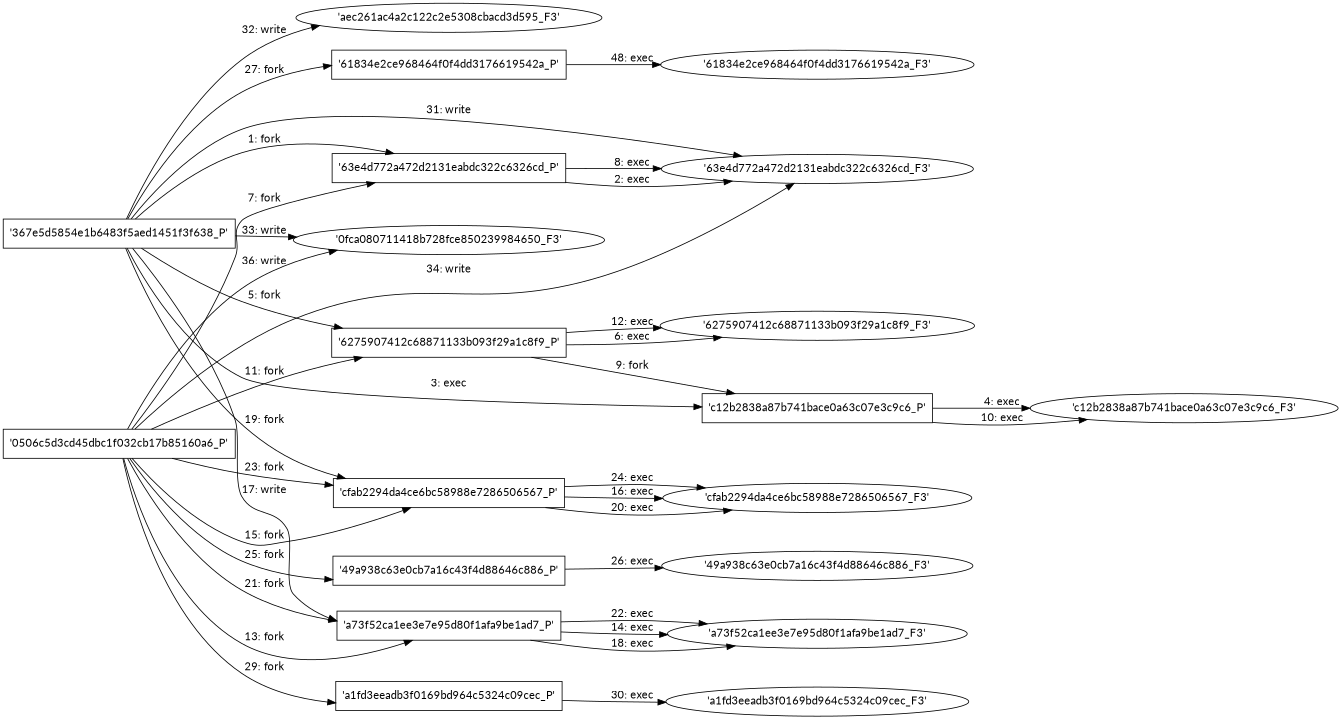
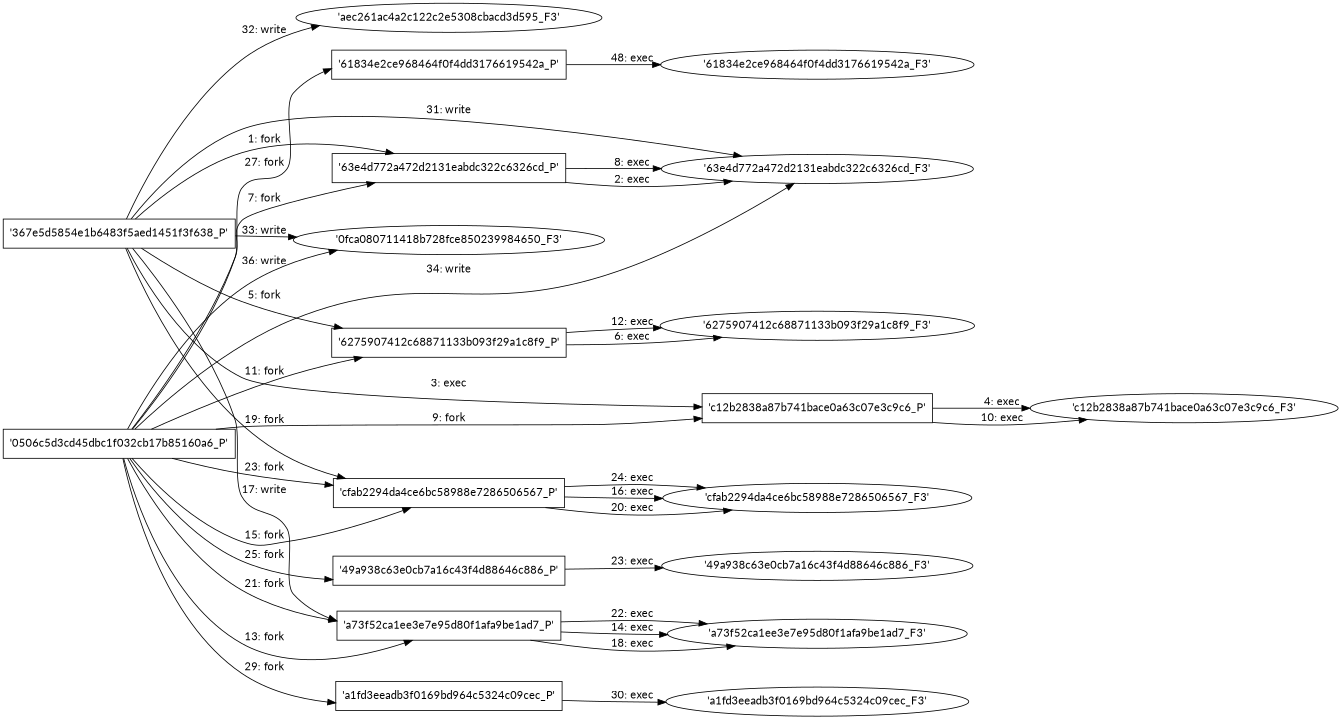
  digraph {
    engine=neato
    fixedsize=false
    fontname=Lato
    fontsize=10
    nodesep=0.3
    rankdir=LR
    ranksep=0
    splines=true
    node [fontname=Lato node_type=Process shape=box]
    edge [fontname=Lato]
    "'367e5d5854e1b6483f5aed1451f3f638_P'"
    "'63e4d772a472d2131eabdc322c6326cd_P'"
    "'63e4d772a472d2131eabdc322c6326cd_F3'" [node_type=file shape=ellipse]
    "'c12b2838a87b741bace0a63c07e3c9c6_P'"
    "'6275907412c68871133b093f29a1c8f9_P'"
    "'a73f52ca1ee3e7e95d80f1afa9be1ad7_P'"
    "'cfab2294da4ce6bc58988e7286506567_P'"
    "'aec261ac4a2c122c2e5308cbacd3d595_F3'" [node_type=file shape=ellipse]
    "'0fca080711418b728fce850239984650_F3'" [node_type=file shape=ellipse]
    "'c12b2838a87b741bace0a63c07e3c9c6_F3'" [node_type=File shape=ellipse]
    "'6275907412c68871133b093f29a1c8f9_F3'" [node_type=File shape=ellipse]
    "'a73f52ca1ee3e7e95d80f1afa9be1ad7_F3'" [node_type=File shape=ellipse]
    "'cfab2294da4ce6bc58988e7286506567_F3'" [node_type=File shape=ellipse]
    "'0506c5d3cd45dbc1f032cb17b85160a6_P'"
    "'49a938c63e0cb7a16c43f4d88646c886_P'"
    "'61834e2ce968464f0f4dd3176619542a_P'"
    "'a1fd3eeadb3f0169bd964c5324c09cec_P'"
    "'49a938c63e0cb7a16c43f4d88646c886_F3'" [node_type=File shape=ellipse]
    "'61834e2ce968464f0f4dd3176619542a_F3'" [node_type=File shape=ellipse]
    "'a1fd3eeadb3f0169bd964c5324c09cec_F3'" [node_type=File shape=ellipse]
    "'367e5d5854e1b6483f5aed1451f3f638_P'" -> "'63e4d772a472d2131eabdc322c6326cd_P'" [label="1: fork"]
    "'367e5d5854e1b6483f5aed1451f3f638_P'" -> "'63e4d772a472d2131eabdc322c6326cd_F3'" [label="31: write"]
    "'367e5d5854e1b6483f5aed1451f3f638_P'" -> "'c12b2838a87b741bace0a63c07e3c9c6_P'" [label="3: exec"]
    "'367e5d5854e1b6483f5aed1451f3f638_P'" -> "'6275907412c68871133b093f29a1c8f9_P'" [label="5: fork"]
    "'367e5d5854e1b6483f5aed1451f3f638_P'" -> "'a73f52ca1ee3e7e95d80f1afa9be1ad7_P'" [label="17: write"]
    "'367e5d5854e1b6483f5aed1451f3f638_P'" -> "'cfab2294da4ce6bc58988e7286506567_P'" [label="19: fork"]
    "'367e5d5854e1b6483f5aed1451f3f638_P'" -> "'aec261ac4a2c122c2e5308cbacd3d595_F3'" [label="32: write"]
    "'367e5d5854e1b6483f5aed1451f3f638_P'" -> "'0fca080711418b728fce850239984650_F3'" [label="33: write"]
    "'63e4d772a472d2131eabdc322c6326cd_P'" -> "'63e4d772a472d2131eabdc322c6326cd_F3'" [label="2: exec"]
    "'63e4d772a472d2131eabdc322c6326cd_P'" -> "'63e4d772a472d2131eabdc322c6326cd_F3'" [label="8: exec"]
    "'c12b2838a87b741bace0a63c07e3c9c6_P'" -> "'c12b2838a87b741bace0a63c07e3c9c6_F3'" [label="4: exec"]
    "'c12b2838a87b741bace0a63c07e3c9c6_P'" -> "'c12b2838a87b741bace0a63c07e3c9c6_F3'" [label="10: exec"]
    "'6275907412c68871133b093f29a1c8f9_P'" -> "'6275907412c68871133b093f29a1c8f9_F3'" [label="6: exec"]
    "'6275907412c68871133b093f29a1c8f9_P'" -> "'6275907412c68871133b093f29a1c8f9_F3'" [label="12: exec"]
    "'a73f52ca1ee3e7e95d80f1afa9be1ad7_P'" -> "'a73f52ca1ee3e7e95d80f1afa9be1ad7_F3'" [label="14: exec"]
    "'a73f52ca1ee3e7e95d80f1afa9be1ad7_P'" -> "'a73f52ca1ee3e7e95d80f1afa9be1ad7_F3'" [label="18: exec"]
    "'a73f52ca1ee3e7e95d80f1afa9be1ad7_P'" -> "'a73f52ca1ee3e7e95d80f1afa9be1ad7_F3'" [label="22: exec"]
    "'cfab2294da4ce6bc58988e7286506567_P'" -> "'cfab2294da4ce6bc58988e7286506567_F3'" [label="16: exec"]
    "'cfab2294da4ce6bc58988e7286506567_P'" -> "'cfab2294da4ce6bc58988e7286506567_F3'" [label="20: exec"]
    "'cfab2294da4ce6bc58988e7286506567_P'" -> "'cfab2294da4ce6bc58988e7286506567_F3'" [label="24: exec"]
    "'0506c5d3cd45dbc1f032cb17b85160a6_P'" -> "'63e4d772a472d2131eabdc322c6326cd_P'" [label="7: fork"]
    "'0506c5d3cd45dbc1f032cb17b85160a6_P'" -> "'63e4d772a472d2131eabdc322c6326cd_F3'" [label="34: write"]
-   "'6275907412c68871133b093f29a1c8f9_P'" -> "'c12b2838a87b741bace0a63c07e3c9c6_P'" [label="9: fork"]
+   "'0506c5d3cd45dbc1f032cb17b85160a6_P'" -> "'c12b2838a87b741bace0a63c07e3c9c6_P'" [label="9: fork"]
    "'0506c5d3cd45dbc1f032cb17b85160a6_P'" -> "'6275907412c68871133b093f29a1c8f9_P'" [label="11: fork"]
    "'0506c5d3cd45dbc1f032cb17b85160a6_P'" -> "'a73f52ca1ee3e7e95d80f1afa9be1ad7_P'" [label="13: fork"]
    "'0506c5d3cd45dbc1f032cb17b85160a6_P'" -> "'a73f52ca1ee3e7e95d80f1afa9be1ad7_P'" [label="21: fork"]
    "'0506c5d3cd45dbc1f032cb17b85160a6_P'" -> "'cfab2294da4ce6bc58988e7286506567_P'" [label="15: fork"]
    "'0506c5d3cd45dbc1f032cb17b85160a6_P'" -> "'cfab2294da4ce6bc58988e7286506567_P'" [label="23: fork"]
    "'0506c5d3cd45dbc1f032cb17b85160a6_P'" -> "'0fca080711418b728fce850239984650_F3'" [label="36: write"]
    "'0506c5d3cd45dbc1f032cb17b85160a6_P'" -> "'49a938c63e0cb7a16c43f4d88646c886_P'" [label="25: fork"]
-   "'367e5d5854e1b6483f5aed1451f3f638_P'" -> "'61834e2ce968464f0f4dd3176619542a_P'" [label="27: fork"]
+   "'0506c5d3cd45dbc1f032cb17b85160a6_P'" -> "'61834e2ce968464f0f4dd3176619542a_P'" [label="27: fork"]
    "'0506c5d3cd45dbc1f032cb17b85160a6_P'" -> "'a1fd3eeadb3f0169bd964c5324c09cec_P'" [label="29: fork"]
-   "'49a938c63e0cb7a16c43f4d88646c886_P'" -> "'49a938c63e0cb7a16c43f4d88646c886_F3'" [label="26: exec"]
+   "'49a938c63e0cb7a16c43f4d88646c886_P'" -> "'49a938c63e0cb7a16c43f4d88646c886_F3'" [label="23: exec"]
    "'61834e2ce968464f0f4dd3176619542a_P'" -> "'61834e2ce968464f0f4dd3176619542a_F3'" [label="48: exec"]
    "'a1fd3eeadb3f0169bd964c5324c09cec_P'" -> "'a1fd3eeadb3f0169bd964c5324c09cec_F3'" [label="30: exec"]
  }
